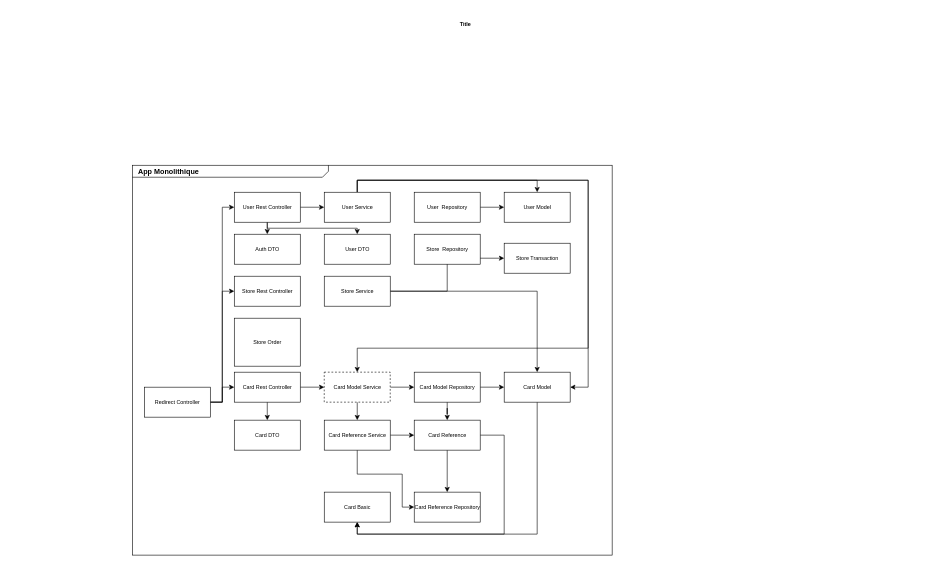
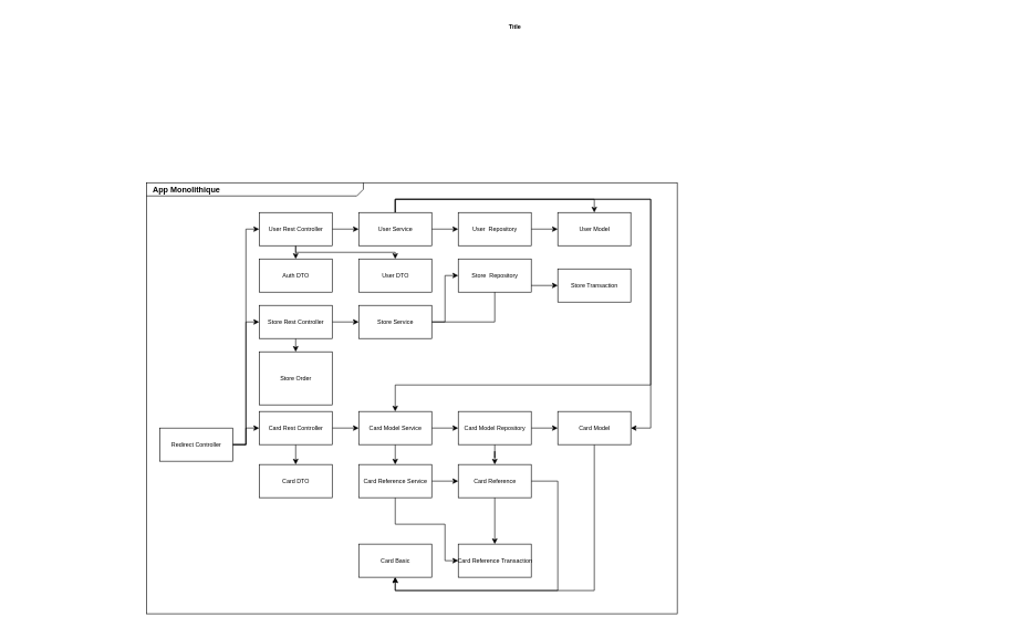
  <mxCell id="0" style=";html=1;" />
  <mxCell id="1" style=";html=1;" parent="0" />
  <mxCell id="2" value="&lt;p style=&quot;margin: 0px ; margin-top: 4px ; margin-left: 10px ; text-align: left&quot;&gt;&lt;b&gt;App Monolithique&lt;/b&gt;&lt;/p&gt;&lt;p style=&quot;margin: 0px ; margin-top: 4px ; margin-left: 10px ; text-align: left&quot;&gt;&lt;b&gt;&lt;br&gt;&lt;/b&gt;&lt;/p&gt;" style="html=1;strokeWidth=1;shape=mxgraph.sysml.package;html=1;overflow=fill;whiteSpace=wrap;fillColor=none;gradientColor=none;fontSize=12;align=center;labelX=327.64;" parent="1" vertex="1"><mxGeometry x="220" y="275" width="800" height="650" as="geometry" /></mxCell>
  <mxCell id="3" value="Title" style="text;strokeColor=none;fillColor=none;html=1;fontSize=9;fontStyle=1;verticalAlign=middle;align=center;" parent="1" vertex="1"><mxGeometry x="20" y="20" width="1510" height="40" as="geometry" /></mxCell>
  <mxCell id="4" style="edgeStyle=orthogonalEdgeStyle;rounded=0;orthogonalLoop=1;jettySize=auto;html=1;exitX=1;exitY=0.5;exitDx=0;exitDy=0;entryX=0;entryY=0.5;entryDx=0;entryDy=0;fontSize=9;" parent="1" source="7" target="11" edge="1"><mxGeometry relative="1" as="geometry" /></mxCell>
  <mxCell id="5" style="edgeStyle=orthogonalEdgeStyle;rounded=0;orthogonalLoop=1;jettySize=auto;html=1;exitX=1;exitY=0.5;exitDx=0;exitDy=0;entryX=0;entryY=0.5;entryDx=0;entryDy=0;fontSize=9;" parent="1" source="7" target="22" edge="1"><mxGeometry relative="1" as="geometry" /></mxCell>
  <mxCell id="6" style="edgeStyle=orthogonalEdgeStyle;rounded=0;orthogonalLoop=1;jettySize=auto;html=1;exitX=1;exitY=0.5;exitDx=0;exitDy=0;entryX=0;entryY=0.5;entryDx=0;entryDy=0;fontSize=9;" parent="1" source="7" target="39" edge="1"><mxGeometry relative="1" as="geometry" /></mxCell>
  <mxCell id="7" value="Redirect Controller" style="html=1;fontSize=9;" parent="1" vertex="1"><mxGeometry x="240" y="645" width="110" height="50" as="geometry" /></mxCell>
  <mxCell id="8" style="edgeStyle=orthogonalEdgeStyle;rounded=0;orthogonalLoop=1;jettySize=auto;html=1;exitX=0.5;exitY=1;exitDx=0;exitDy=0;entryX=0.5;entryY=0;entryDx=0;entryDy=0;fontSize=9;" parent="1" source="11" target="47" edge="1"><mxGeometry relative="1" as="geometry" /></mxCell>
  <mxCell id="9" style="edgeStyle=orthogonalEdgeStyle;rounded=0;orthogonalLoop=1;jettySize=auto;html=1;exitX=0.5;exitY=1;exitDx=0;exitDy=0;entryX=0.5;entryY=0;entryDx=0;entryDy=0;fontSize=9;" parent="1" source="11" target="48" edge="1"><mxGeometry relative="1" as="geometry"><Array as="points"><mxPoint x="445" y="380" /><mxPoint x="595" y="380" /></Array></mxGeometry></mxCell>
  <mxCell id="10" style="edgeStyle=orthogonalEdgeStyle;rounded=0;orthogonalLoop=1;jettySize=auto;html=1;exitX=1;exitY=0.5;exitDx=0;exitDy=0;entryX=0;entryY=0.5;entryDx=0;entryDy=0;fontSize=9;" parent="1" source="11" target="16" edge="1"><mxGeometry relative="1" as="geometry" /></mxCell>
  <mxCell id="11" value="User Rest Controller" style="html=1;fontSize=9;" parent="1" vertex="1"><mxGeometry x="390" y="320" width="110" height="50" as="geometry" /></mxCell>
+ <mxCell id="12" style="edgeStyle=orthogonalEdgeStyle;rounded=0;orthogonalLoop=1;jettySize=auto;html=1;exitX=1;exitY=0.5;exitDx=0;exitDy=0;entryX=0;entryY=0.5;entryDx=0;entryDy=0;fontSize=9;" parent="1" source="16" target="18" edge="1"><mxGeometry relative="1" as="geometry" /></mxCell>
  <mxCell id="13" style="edgeStyle=orthogonalEdgeStyle;rounded=0;orthogonalLoop=1;jettySize=auto;html=1;exitX=0.5;exitY=0;exitDx=0;exitDy=0;entryX=0.5;entryY=0;entryDx=0;entryDy=0;fontSize=9;" parent="1" source="16" target="19" edge="1"><mxGeometry relative="1" as="geometry" /></mxCell>
  <mxCell id="14" style="edgeStyle=orthogonalEdgeStyle;rounded=0;orthogonalLoop=1;jettySize=auto;html=1;exitX=0.5;exitY=0;exitDx=0;exitDy=0;fontSize=9;" parent="1" source="16" target="32" edge="1"><mxGeometry relative="1" as="geometry"><Array as="points"><mxPoint x="595" y="300" /><mxPoint x="980" y="300" /><mxPoint x="980" y="645" /></Array></mxGeometry></mxCell>
  <mxCell id="15" style="edgeStyle=orthogonalEdgeStyle;rounded=0;orthogonalLoop=1;jettySize=auto;html=1;exitX=0.5;exitY=0;exitDx=0;exitDy=0;fontSize=9;" parent="1" source="16" target="42" edge="1"><mxGeometry relative="1" as="geometry"><Array as="points"><mxPoint x="595" y="300" /><mxPoint x="980" y="300" /><mxPoint x="980" y="580" /><mxPoint x="595" y="580" /></Array></mxGeometry></mxCell>
  <mxCell id="16" value="User Service" style="html=1;fontSize=9;" parent="1" vertex="1"><mxGeometry x="540" y="320" width="110" height="50" as="geometry" /></mxCell>
  <mxCell id="17" style="edgeStyle=orthogonalEdgeStyle;rounded=0;orthogonalLoop=1;jettySize=auto;html=1;exitX=1;exitY=0.5;exitDx=0;exitDy=0;fontSize=9;" parent="1" source="18" target="19" edge="1"><mxGeometry relative="1" as="geometry" /></mxCell>
  <mxCell id="18" value="User&amp;nbsp; Repository" style="html=1;fontSize=9;" parent="1" vertex="1"><mxGeometry x="690" y="320" width="110" height="50" as="geometry" /></mxCell>
  <mxCell id="19" value="User Model" style="html=1;fontSize=9;" parent="1" vertex="1"><mxGeometry x="840" y="320" width="110" height="50" as="geometry" /></mxCell>
+ <mxCell id="20" style="edgeStyle=orthogonalEdgeStyle;rounded=0;orthogonalLoop=1;jettySize=auto;html=1;exitX=1;exitY=0.5;exitDx=0;exitDy=0;fontSize=9;" parent="1" source="22" target="25" edge="1"><mxGeometry relative="1" as="geometry" /></mxCell>
+ <mxCell id="21" style="edgeStyle=orthogonalEdgeStyle;rounded=0;orthogonalLoop=1;jettySize=auto;html=1;exitX=0.5;exitY=1;exitDx=0;exitDy=0;entryX=0.5;entryY=0;entryDx=0;entryDy=0;fontSize=9;" parent="1" source="22" target="46" edge="1"><mxGeometry relative="1" as="geometry" /></mxCell>
  <mxCell id="22" value="Store Rest Controller" style="html=1;fontSize=9;" parent="1" vertex="1"><mxGeometry x="390" y="460" width="110" height="50" as="geometry" /></mxCell>
- <mxCell id="23" style="edgeStyle=orthogonalEdgeStyle;rounded=0;orthogonalLoop=1;jettySize=auto;html=1;exitX=1;exitY=0.5;exitDx=0;exitDy=0;fontSize=9;" parent="1" source="25" target="32" edge="1"><mxGeometry relative="1" as="geometry" /></mxCell>
+ <mxCell id="23" style="edgeStyle=orthogonalEdgeStyle;rounded=0;orthogonalLoop=1;jettySize=auto;html=1;exitX=1;exitY=0.5;exitDx=0;exitDy=0;entryX=0;entryY=0.5;entryDx=0;entryDy=0;fontSize=9;" parent="1" source="25" target="26" edge="1"><mxGeometry relative="1" as="geometry" /></mxCell>
  <mxCell id="24" style="edgeStyle=orthogonalEdgeStyle;rounded=0;orthogonalLoop=1;jettySize=auto;html=1;exitX=1;exitY=0.5;exitDx=0;exitDy=0;entryX=0;entryY=0.5;entryDx=0;entryDy=0;fontSize=9;" parent="1" source="25" target="27" edge="1"><mxGeometry relative="1" as="geometry" /></mxCell>
  <mxCell id="25" value="Store Service" style="html=1;fontSize=9;" parent="1" vertex="1"><mxGeometry x="540" y="460" width="110" height="50" as="geometry" /></mxCell>
  <mxCell id="26" value="Store&amp;nbsp; Repository" style="html=1;fontSize=9;" parent="1" vertex="1"><mxGeometry x="690" y="390" width="110" height="50" as="geometry" /></mxCell>
  <mxCell id="27" value="Store Transaction" style="html=1;fontSize=9;" parent="1" vertex="1"><mxGeometry x="840" y="405" width="110" height="50" as="geometry" /></mxCell>
  <mxCell id="28" style="edgeStyle=orthogonalEdgeStyle;rounded=0;orthogonalLoop=1;jettySize=auto;html=1;exitX=1;exitY=0.5;exitDx=0;exitDy=0;entryX=0;entryY=0.5;entryDx=0;entryDy=0;fontSize=9;" parent="1" source="30" target="32" edge="1"><mxGeometry relative="1" as="geometry" /></mxCell>
  <mxCell id="29" style="edgeStyle=orthogonalEdgeStyle;rounded=0;orthogonalLoop=1;jettySize=auto;html=1;exitX=0.5;exitY=1;exitDx=0;exitDy=0;fontSize=9;" parent="1" source="30" target="35" edge="1"><mxGeometry relative="1" as="geometry" /></mxCell>
  <mxCell id="30" value="Card Model Repository" style="html=1;fontSize=9;" parent="1" vertex="1"><mxGeometry x="690" y="620" width="110" height="50" as="geometry" /></mxCell>
  <mxCell id="31" style="edgeStyle=orthogonalEdgeStyle;rounded=0;orthogonalLoop=1;jettySize=auto;html=1;exitX=0.5;exitY=1;exitDx=0;exitDy=0;entryX=0.5;entryY=1;entryDx=0;entryDy=0;fontSize=9;" parent="1" source="32" target="36" edge="1"><mxGeometry relative="1" as="geometry" /></mxCell>
  <mxCell id="32" value="Card Model" style="html=1;fontSize=9;" parent="1" vertex="1"><mxGeometry x="840" y="620" width="110" height="50" as="geometry" /></mxCell>
  <mxCell id="33" style="edgeStyle=orthogonalEdgeStyle;rounded=0;orthogonalLoop=1;jettySize=auto;html=1;exitX=0.5;exitY=1;exitDx=0;exitDy=0;entryX=0.5;entryY=0;entryDx=0;entryDy=0;fontSize=9;" parent="1" source="35" target="50" edge="1"><mxGeometry relative="1" as="geometry" /></mxCell>
  <mxCell id="34" style="edgeStyle=orthogonalEdgeStyle;rounded=0;orthogonalLoop=1;jettySize=auto;html=1;exitX=1;exitY=0.5;exitDx=0;exitDy=0;entryX=0.5;entryY=1;entryDx=0;entryDy=0;fontSize=9;" parent="1" source="35" target="36" edge="1"><mxGeometry relative="1" as="geometry"><Array as="points"><mxPoint x="840" y="725" /><mxPoint x="840" y="890" /><mxPoint x="595" y="890" /></Array></mxGeometry></mxCell>
  <mxCell id="35" value="Card Reference" style="html=1;fontSize=9;" parent="1" vertex="1"><mxGeometry x="690" y="700" width="110" height="50" as="geometry" /></mxCell>
  <mxCell id="36" value="Card Basic" style="html=1;fontSize=9;" parent="1" vertex="1"><mxGeometry x="540" y="820" width="110" height="50" as="geometry" /></mxCell>
  <mxCell id="37" style="edgeStyle=orthogonalEdgeStyle;rounded=0;orthogonalLoop=1;jettySize=auto;html=1;exitX=1;exitY=0.5;exitDx=0;exitDy=0;entryX=0;entryY=0.5;entryDx=0;entryDy=0;fontSize=9;" parent="1" source="39" target="42" edge="1"><mxGeometry relative="1" as="geometry" /></mxCell>
  <mxCell id="38" style="edgeStyle=orthogonalEdgeStyle;rounded=0;orthogonalLoop=1;jettySize=auto;html=1;exitX=0.5;exitY=1;exitDx=0;exitDy=0;entryX=0.5;entryY=0;entryDx=0;entryDy=0;fontSize=9;" parent="1" source="39" target="49" edge="1"><mxGeometry relative="1" as="geometry" /></mxCell>
  <mxCell id="39" value="Card Rest Controller" style="html=1;fontSize=9;" parent="1" vertex="1"><mxGeometry x="390" y="620" width="110" height="50" as="geometry" /></mxCell>
  <mxCell id="40" style="edgeStyle=orthogonalEdgeStyle;rounded=0;orthogonalLoop=1;jettySize=auto;html=1;exitX=1;exitY=0.5;exitDx=0;exitDy=0;entryX=0;entryY=0.5;entryDx=0;entryDy=0;fontSize=9;" parent="1" source="42" target="30" edge="1"><mxGeometry relative="1" as="geometry" /></mxCell>
  <mxCell id="41" style="edgeStyle=orthogonalEdgeStyle;rounded=0;orthogonalLoop=1;jettySize=auto;html=1;exitX=0.5;exitY=1;exitDx=0;exitDy=0;entryX=0.5;entryY=0;entryDx=0;entryDy=0;fontSize=9;" parent="1" source="42" target="45" edge="1"><mxGeometry relative="1" as="geometry" /></mxCell>
- <mxCell id="42" value="Card Model Service" style="html=1;fontSize=9;dashed=1;" parent="1" vertex="1"><mxGeometry x="540" y="620" width="110" height="50" as="geometry" /></mxCell>
+ <mxCell id="42" value="Card Model Service" style="html=1;fontSize=9;" parent="1" vertex="1"><mxGeometry x="540" y="620" width="110" height="50" as="geometry" /></mxCell>
  <mxCell id="43" style="edgeStyle=orthogonalEdgeStyle;rounded=0;orthogonalLoop=1;jettySize=auto;html=1;exitX=1;exitY=0.5;exitDx=0;exitDy=0;entryX=0;entryY=0.5;entryDx=0;entryDy=0;fontSize=9;" parent="1" source="45" target="35" edge="1"><mxGeometry relative="1" as="geometry" /></mxCell>
  <mxCell id="44" style="edgeStyle=orthogonalEdgeStyle;rounded=0;orthogonalLoop=1;jettySize=auto;html=1;exitX=0.5;exitY=1;exitDx=0;exitDy=0;entryX=0;entryY=0.5;entryDx=0;entryDy=0;fontSize=9;" parent="1" source="45" target="50" edge="1"><mxGeometry relative="1" as="geometry"><Array as="points"><mxPoint x="595" y="790" /><mxPoint x="670" y="790" /><mxPoint x="670" y="845" /></Array></mxGeometry></mxCell>
  <mxCell id="45" value="Card Reference Service" style="html=1;fontSize=9;" parent="1" vertex="1"><mxGeometry x="540" y="700" width="110" height="50" as="geometry" /></mxCell>
  <mxCell id="46" value="Store Order" style="html=1;fontSize=9;" parent="1" vertex="1"><mxGeometry x="390" y="530" width="110" height="80" as="geometry" /></mxCell>
  <mxCell id="47" value="Auth DTO" style="html=1;fontSize=9;" parent="1" vertex="1"><mxGeometry x="390" y="390" width="110" height="50" as="geometry" /></mxCell>
  <mxCell id="48" value="User DTO" style="html=1;fontSize=9;" parent="1" vertex="1"><mxGeometry x="540" y="390" width="110" height="50" as="geometry" /></mxCell>
  <mxCell id="49" value="Card DTO" style="html=1;fontSize=9;" parent="1" vertex="1"><mxGeometry x="390" y="700" width="110" height="50" as="geometry" /></mxCell>
- <mxCell id="50" value="Card Reference Repository" style="html=1;fontSize=9;" parent="1" vertex="1"><mxGeometry x="690" y="820" width="110" height="50" as="geometry" /></mxCell>
+ <mxCell id="50" value="Card Reference Transaction" style="html=1;fontSize=9;" parent="1" vertex="1"><mxGeometry x="690" y="820" width="110" height="50" as="geometry" /></mxCell>
